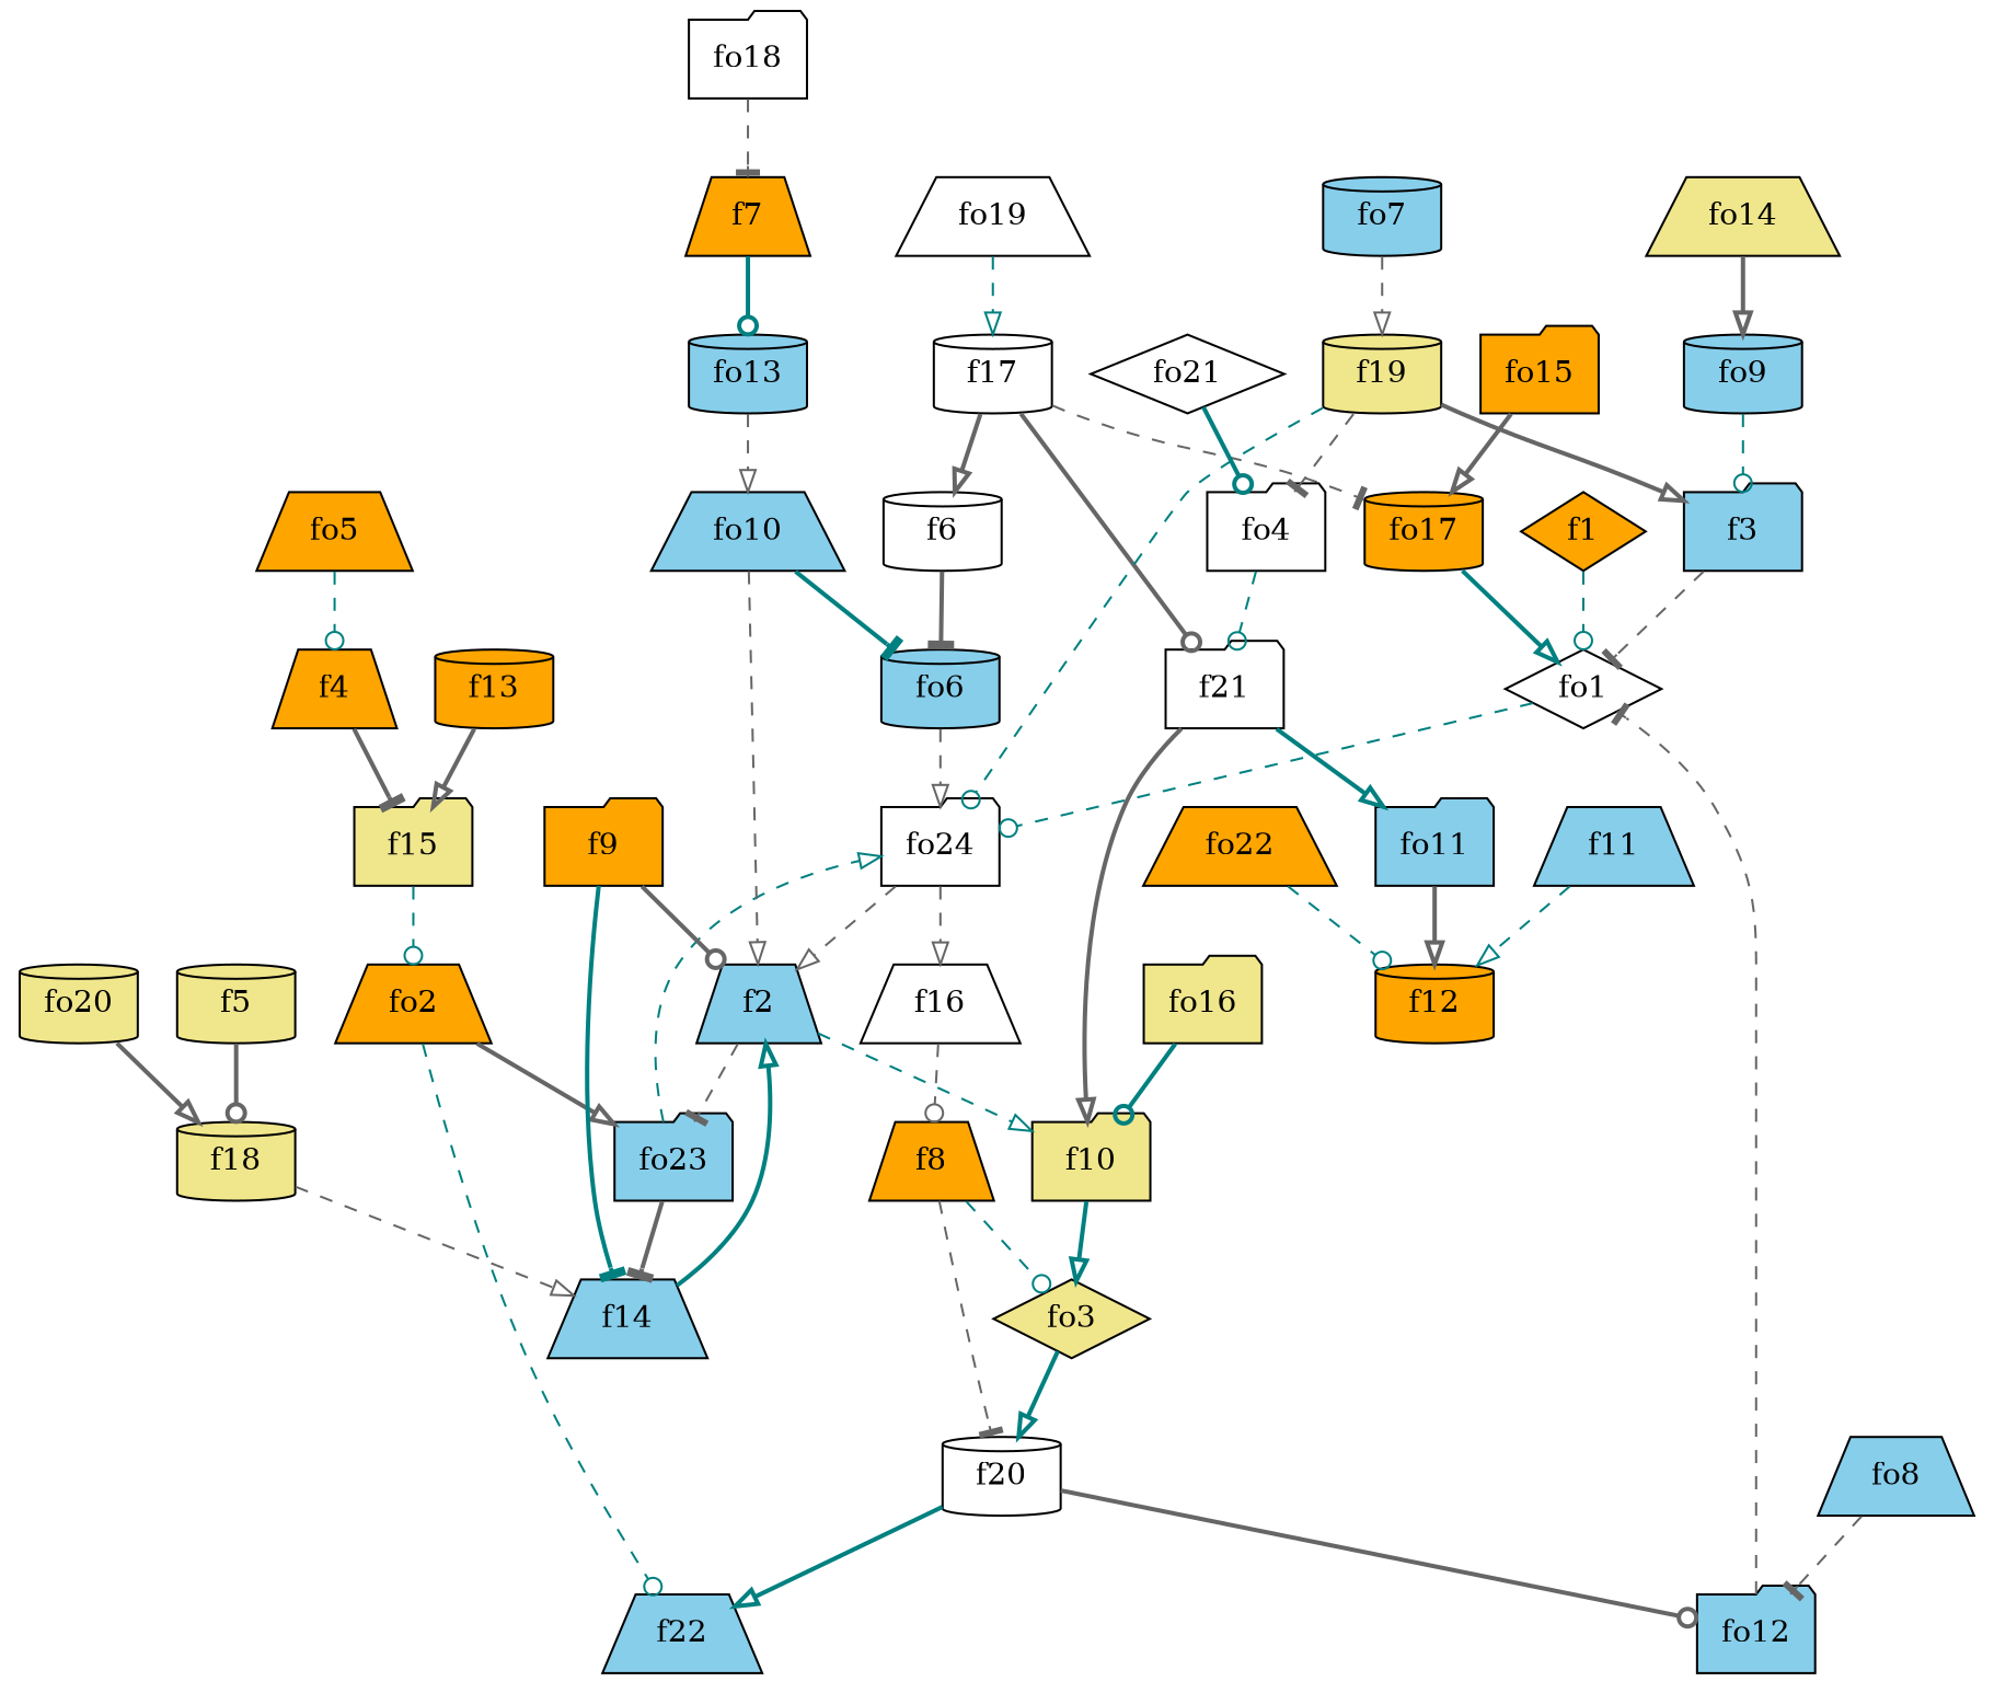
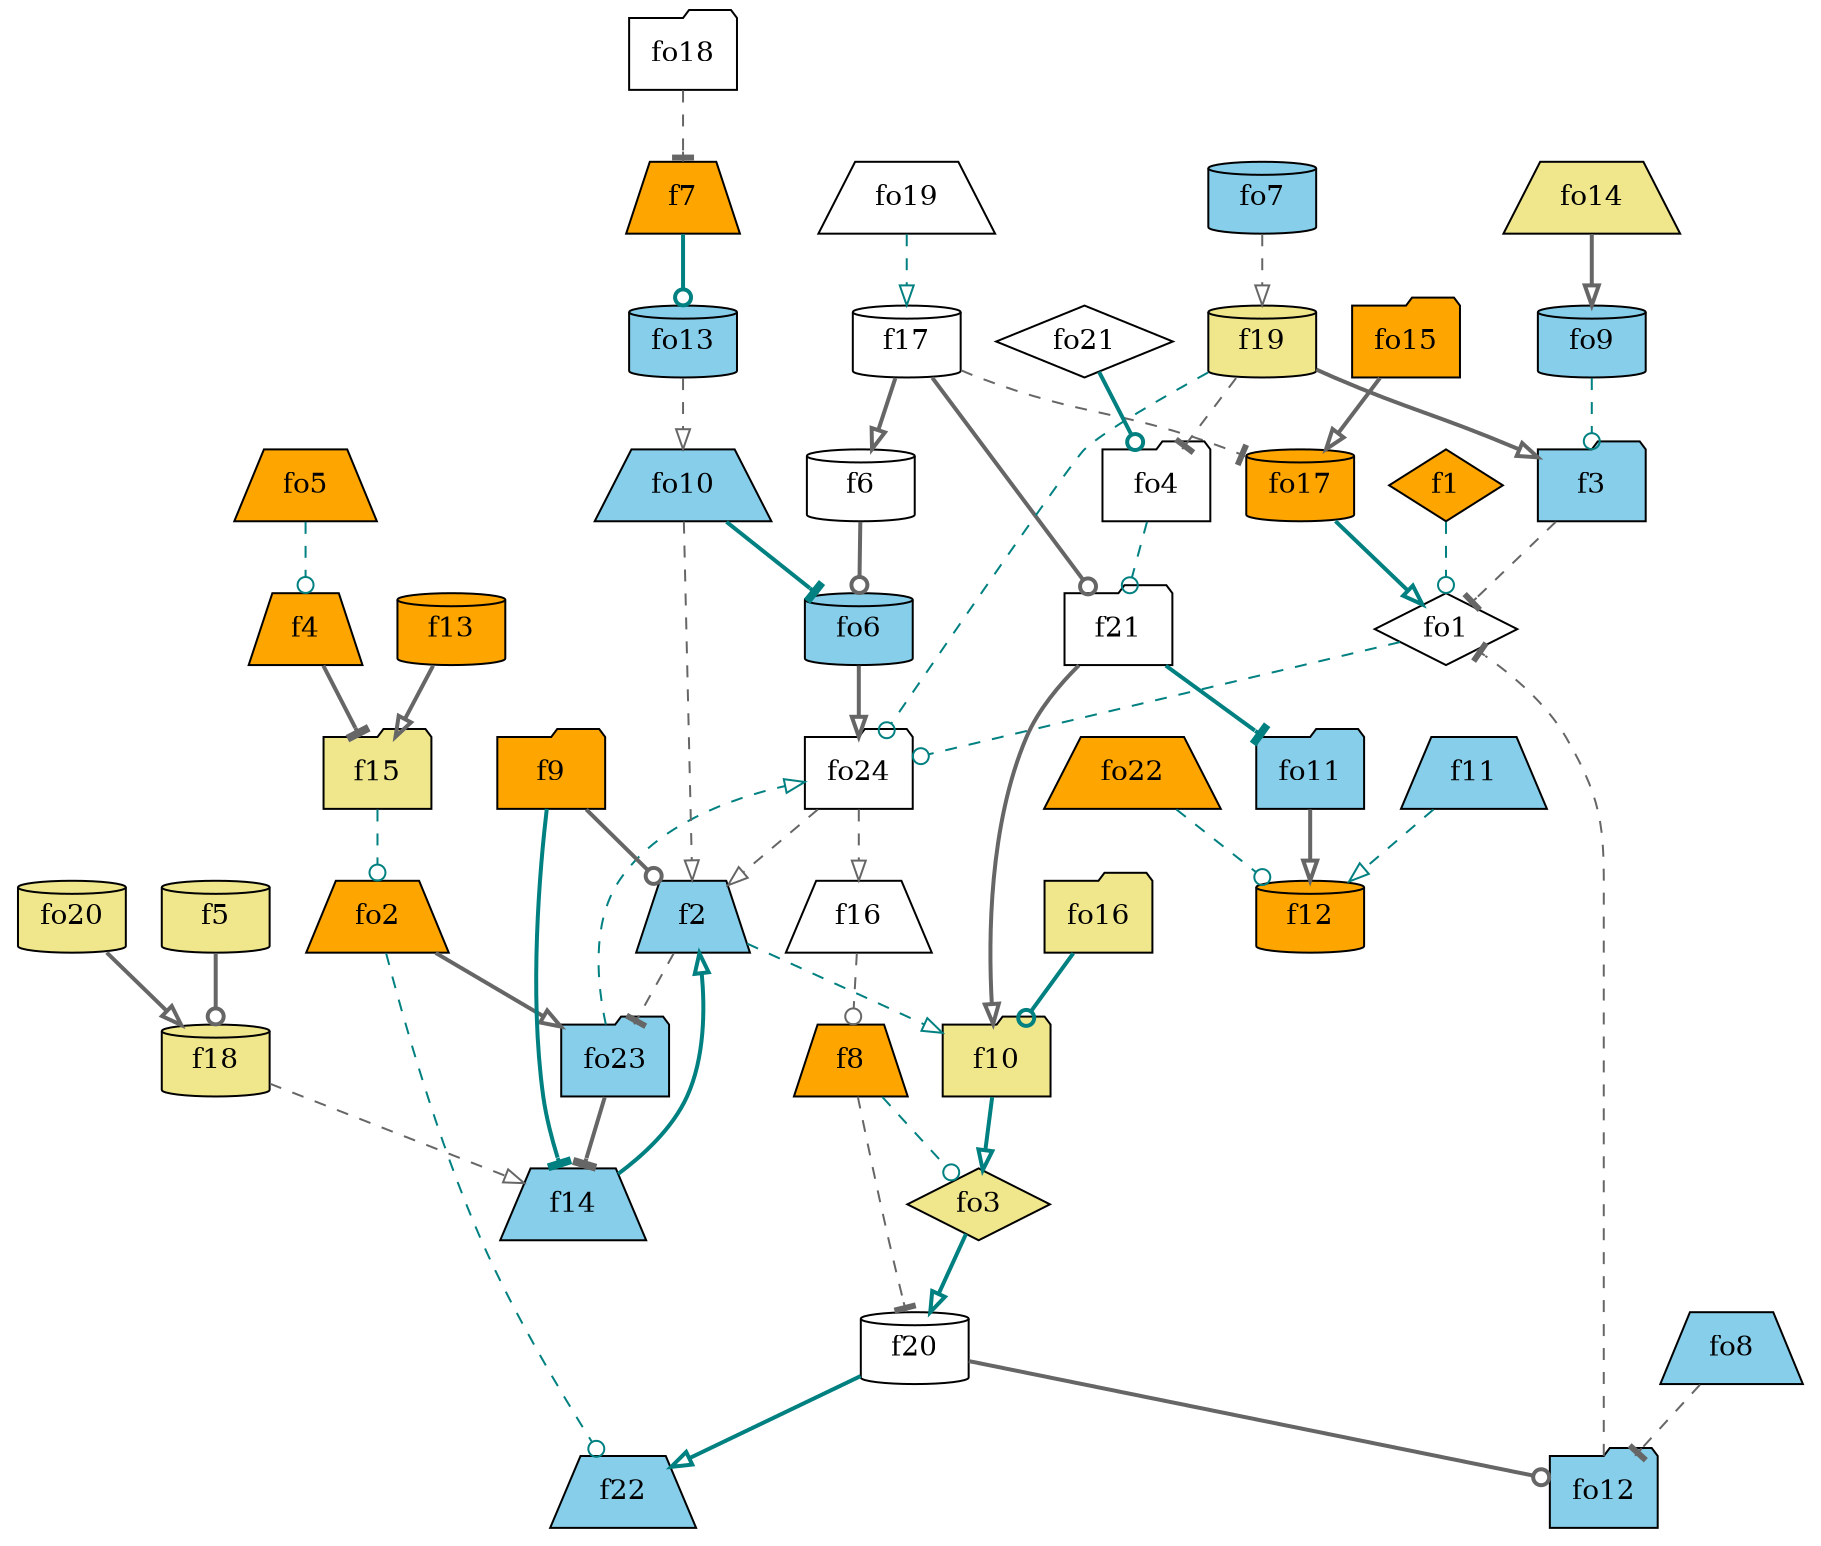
  strict digraph {
    node [fillcolor=skyblue shape=trapezium style=filled]
    edge [arrowhead=onormal color=gray40 style=dashed weight=2]
    f1 [fillcolor=orange shape=diamond]
    fo1 [fillcolor=white shape=diamond]
    fo24 [fillcolor=white shape=folder]
    f10 [fillcolor=khaki shape=folder]
    f2
    fo23 [shape=folder]
    fo3 [fillcolor=khaki shape=diamond]
    f14
    f3 [shape=folder]
    f4 [fillcolor=orange]
    f15 [fillcolor=khaki shape=folder]
    fo2 [fillcolor=orange]
    f5 [fillcolor=khaki shape=cylinder]
    f18 [fillcolor=khaki shape=cylinder]
    f6 [fillcolor=white shape=cylinder]
    fo6 [shape=cylinder]
    f7 [fillcolor=orange]
    fo13 [shape=cylinder]
    fo10
    f8 [fillcolor=orange]
    f20 [fillcolor=white shape=cylinder]
    fo12 [shape=folder]
    f22
    f9 [fillcolor=orange shape=folder]
    f12 [fillcolor=orange shape=cylinder]
    f11
    fo5 [fillcolor=orange]
    f13 [fillcolor=orange shape=cylinder]
    f16 [fillcolor=white]
    f17 [fillcolor=white shape=cylinder]
    f21 [fillcolor=white shape=folder]
    fo17 [fillcolor=orange shape=cylinder]
    fo11 [shape=folder]
    f19 [fillcolor=khaki shape=cylinder]
    fo4 [fillcolor=white shape=folder]
    fo7 [shape=cylinder]
    fo8
    fo9 [shape=cylinder]
    fo14 [fillcolor=khaki]
    fo15 [fillcolor=orange shape=folder]
    fo16 [fillcolor=khaki shape=folder]
    fo18 [fillcolor=white shape=folder]
    fo19 [fillcolor=white]
    fo20 [fillcolor=khaki shape=cylinder]
    fo21 [fillcolor=white shape=diamond]
    fo22 [fillcolor=orange]
    f1 -> fo1 [arrowhead=odot color=teal]
    fo1 -> fo24 [arrowhead=odot color=teal]
    fo24 -> f2
    fo24 -> f16
    f10 -> fo3 [color=teal style=bold]
    f2 -> f10 [color=teal]
    f2 -> fo23 [arrowhead=tee]
    fo23 -> fo24 [color=teal]
    fo23 -> f14 [arrowhead=tee style=bold]
    fo3 -> f20 [color=teal style=bold]
    f14 -> f2 [color=teal style=bold]
    f3 -> fo1 [arrowhead=tee]
    f4 -> f15 [arrowhead=tee style=bold]
    f15 -> fo2 [arrowhead=odot color=teal]
    fo2 -> fo23 [style=bold]
    fo2 -> f22 [arrowhead=odot color=teal]
    f5 -> f18 [arrowhead=odot style=bold]
    f18 -> f14
-   f6 -> fo6 [arrowhead=tee style=bold]
-   fo6 -> fo24
+   f6 -> fo6 [arrowhead=odot style=bold]
+   fo6 -> fo24 [style=bold]
    f7 -> fo13 [arrowhead=odot color=teal style=bold]
    fo13 -> fo10
    fo10 -> f2
    fo10 -> fo6 [arrowhead=tee color=teal style=bold]
    f8 -> fo3 [arrowhead=odot color=teal]
    f8 -> f20 [arrowhead=tee]
    f20 -> fo12 [arrowhead=odot style=bold]
    f20 -> f22 [color=teal style=bold]
    fo12 -> fo1 [arrowhead=tee]
    f9 -> f2 [arrowhead=odot style=bold]
    f9 -> f14 [arrowhead=tee color=teal style=bold]
    f11 -> f12 [color=teal]
    fo5 -> f4 [arrowhead=odot color=teal]
    f13 -> f15 [style=bold]
    f16 -> f8 [arrowhead=odot]
    f17 -> f6 [style=bold]
    f17 -> f21 [arrowhead=odot style=bold]
    f17 -> fo17 [arrowhead=tee]
    f21 -> f10 [style=bold]
-   f21 -> fo11 [color=teal style=bold]
+   f21 -> fo11 [arrowhead=tee color=teal style=bold]
    fo17 -> fo1 [color=teal style=bold]
    fo11 -> f12 [style=bold]
    f19 -> fo24 [arrowhead=odot color=teal]
    f19 -> f3 [style=bold]
    f19 -> fo4 [arrowhead=tee]
    fo4 -> f21 [arrowhead=odot color=teal]
    fo7 -> f19
    fo8 -> fo12 [arrowhead=tee]
    fo9 -> f3 [arrowhead=odot color=teal]
    fo14 -> fo9 [style=bold]
    fo15 -> fo17 [style=bold]
    fo16 -> f10 [arrowhead=odot color=teal style=bold]
    fo18 -> f7 [arrowhead=tee]
    fo19 -> f17 [color=teal]
    fo20 -> f18 [style=bold]
    fo21 -> fo4 [arrowhead=odot color=teal style=bold]
    fo22 -> f12 [arrowhead=odot color=teal]
  }
